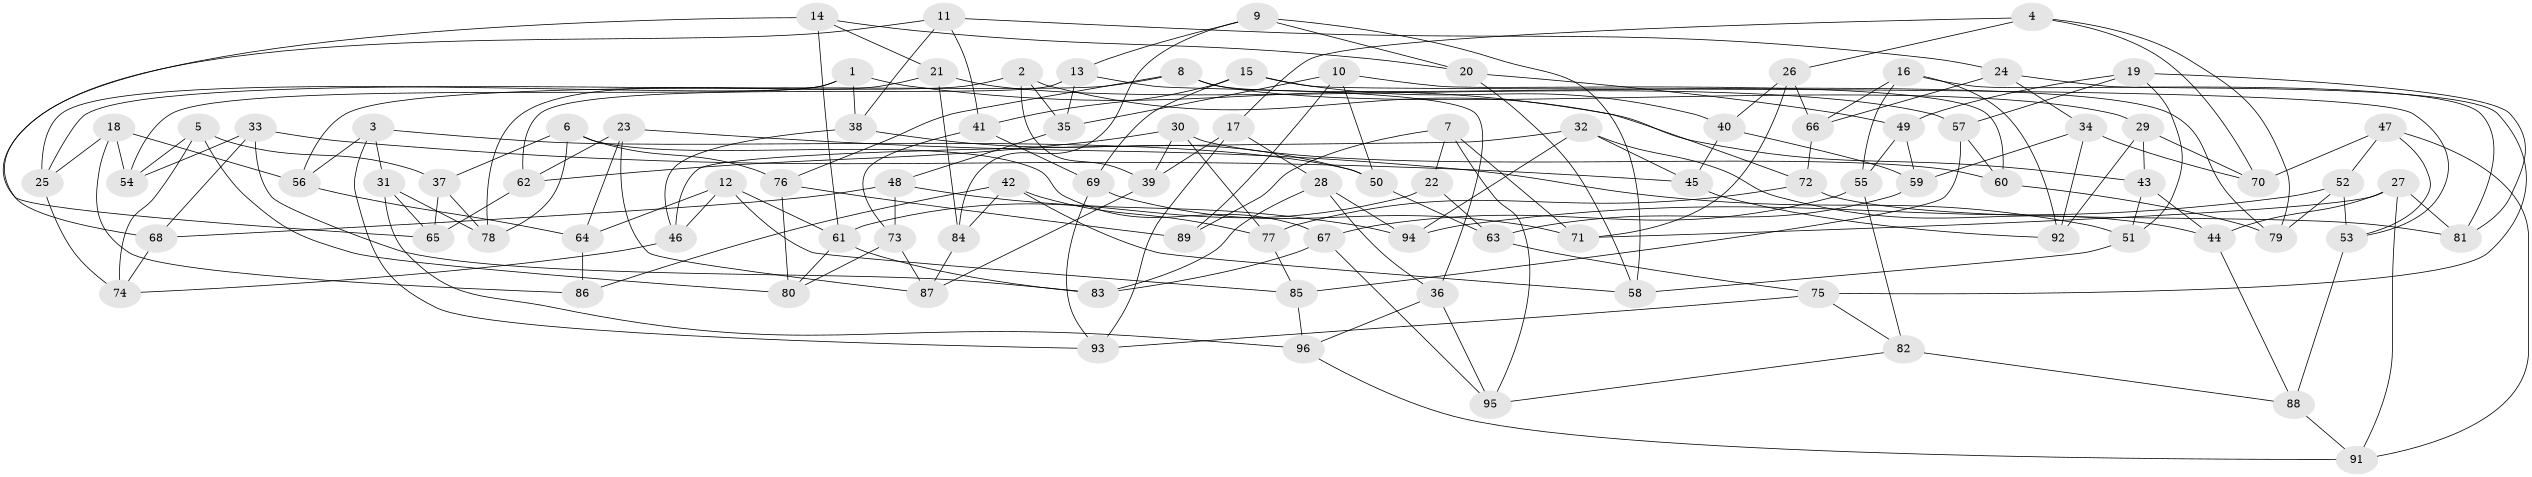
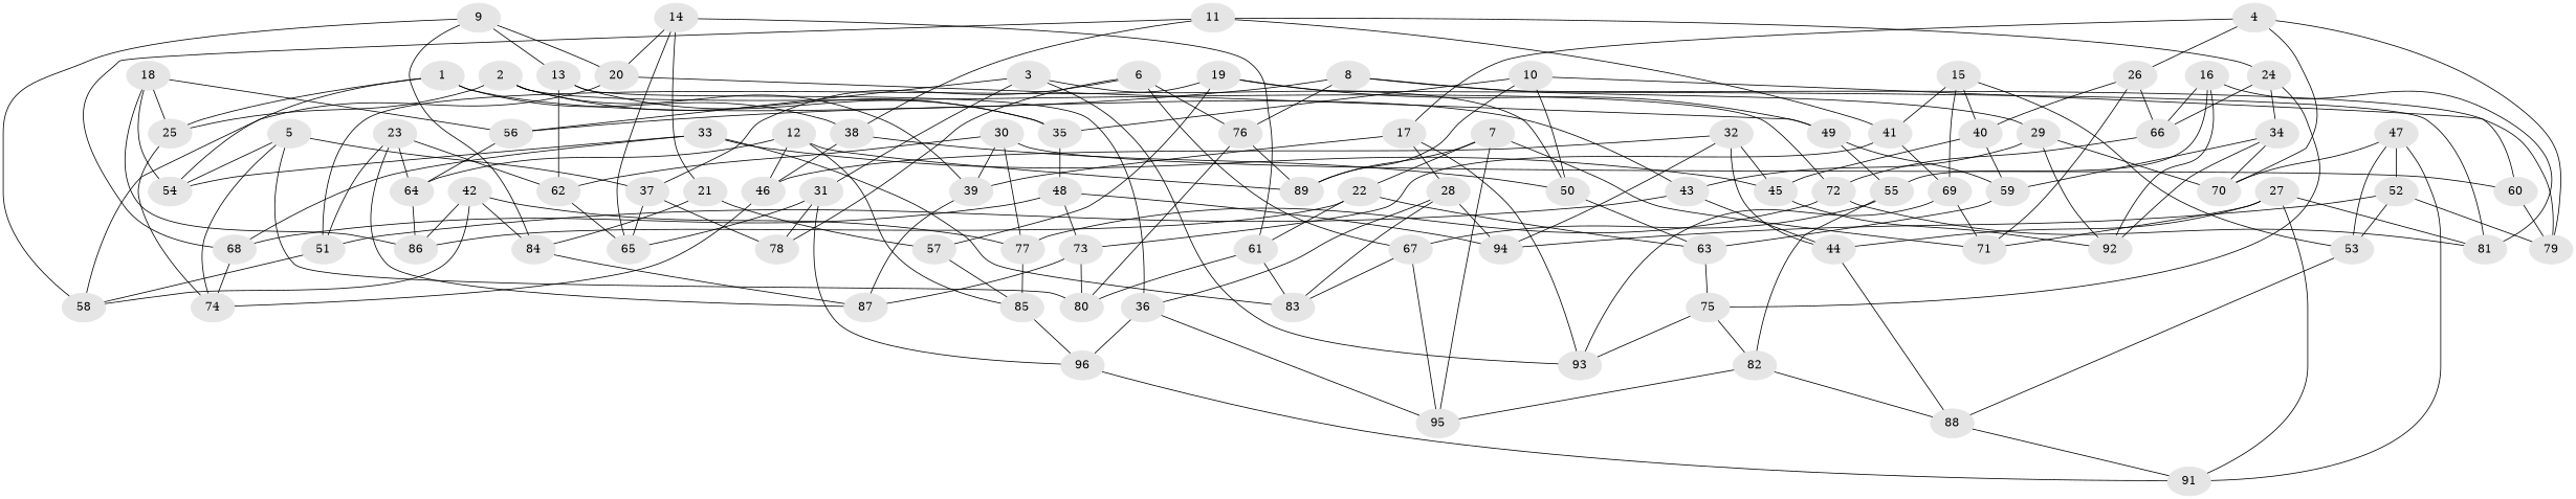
  graph {
    node [color=gray90 style=filled]
    1
    25
    38
    43
    54
    74
    50
    46
    51
    44
    2
    35
    39
    72
    48
    87
    81
    77
    3
    31
    56
    93
    78
    65
    n25 [label=96]
    63
    64
    4
    17
    26
    70
    79
    28
    71
    40
    66
    5
    37
    80
    6
    67
    76
    95
    83
    89
    7
    22
    61
    86
    8
    29
    92
    9
    13
    20
    58
    84
    36
    62
    49
    10
    60
    11
    24
    41
    68
    34
    75
    69
    73
    12
    85
    14
    21
    57
    15
    53
    45
    59
    88
    16
    55
    82
    94
    18
    19
    23
    27
    91
    30
    32
    33
    42
    47
    52
    1 -- 25
    1 -- 38
    1 -- 43
    1 -- 54
    25 -- 74
    38 -- 50
    38 -- 46
    43 -- 51
    43 -- 44
    50 -- 63
    46 -- 74
    51 -- 58
    44 -- 88
    2 -- 25
    2 -- 35
    2 -- 39
    2 -- 72
    35 -- 48
    39 -- 87
    72 -- 81
    72 -- 77
    48 -- 68
    48 -- 73
    48 -- 94
    77 -- 85
    3 -- 50
    3 -- 31
    3 -- 56
    3 -- 93
    31 -- 78
    31 -- 65
    31 -- n25
    56 -- 64
    n25 -- 91
    63 -- 75
    64 -- 86
    4 -- 17
    4 -- 26
    4 -- 70
    4 -- 79
    17 -- 39
    17 -- 93
    17 -- 28
    26 -- 71
    26 -- 40
    26 -- 66
    28 -- 83
    28 -- 36
    28 -- 94
    40 -- 45
    40 -- 59
    66 -- 72
    5 -- 54
    5 -- 74
    5 -- 37
    5 -- 80
    37 -- 78
    37 -- 65
    6 -- 78
    6 -- 37
    6 -- 67
    6 -- 76
    67 -- 95
    67 -- 83
    76 -- 80
    76 -- 89
    7 -- 71
    7 -- 95
    7 -- 89
    7 -- 22
    22 -- 63
    22 -- 61
+   22 -- 86
    61 -- 80
    61 -- 83
    8 -- 56
    8 -- 79
    8 -- 76
    8 -- 29
    29 -- 43
    29 -- 70
    29 -- 92
    9 -- 13
    9 -- 20
    9 -- 58
    9 -- 84
    13 -- 35
    13 -- 36
    13 -- 62
    20 -- 58
    20 -- 49
    84 -- 87
    36 -- n25
    36 -- 95
    62 -- 65
    49 -- 59
    49 -- 55
    10 -- 50
    10 -- 35
    10 -- 89
    10 -- 60
    60 -- 79
    11 -- 38
    11 -- 24
    11 -- 41
    11 -- 68
    24 -- 66
    24 -- 34
    24 -- 75
    41 -- 69
    41 -- 73
    68 -- 74
    34 -- 70
    34 -- 92
    34 -- 59
    75 -- 93
    75 -- 82
    69 -- 93
    69 -- 71
    73 -- 87
    73 -- 80
    12 -- 46
    12 -- 64
-   12 -- 61
+   12 -- 89
    12 -- 85
    85 -- n25
    14 -- 65
    14 -- 61
    14 -- 20
    14 -- 21
-   21 -- 78
    21 -- 84
    21 -- 57
-   57 -- 60
    57 -- 85
    15 -- 40
    15 -- 41
    15 -- 69
    15 -- 53
    53 -- 88
    45 -- 92
    59 -- 63
    88 -- 91
    16 -- 81
    16 -- 66
    16 -- 92
    16 -- 55
    55 -- 67
    55 -- 82
    82 -- 95
    82 -- 88
    18 -- 25
    18 -- 54
    18 -- 56
    18 -- 86
    19 -- 51
    19 -- 81
    19 -- 49
    19 -- 57
    23 -- 51
    23 -- 87
    23 -- 64
    23 -- 62
    27 -- 44
    27 -- 81
    27 -- 71
    27 -- 91
    30 -- 39
    30 -- 77
    30 -- 62
    30 -- 60
    32 -- 46
    32 -- 44
    32 -- 45
    32 -- 94
    33 -- 54
    33 -- 83
    33 -- 68
    33 -- 45
    42 -- 77
    42 -- 86
    42 -- 58
    42 -- 84
    47 -- 70
    47 -- 53
    47 -- 91
    47 -- 52
    52 -- 79
    52 -- 53
    52 -- 94
  }
